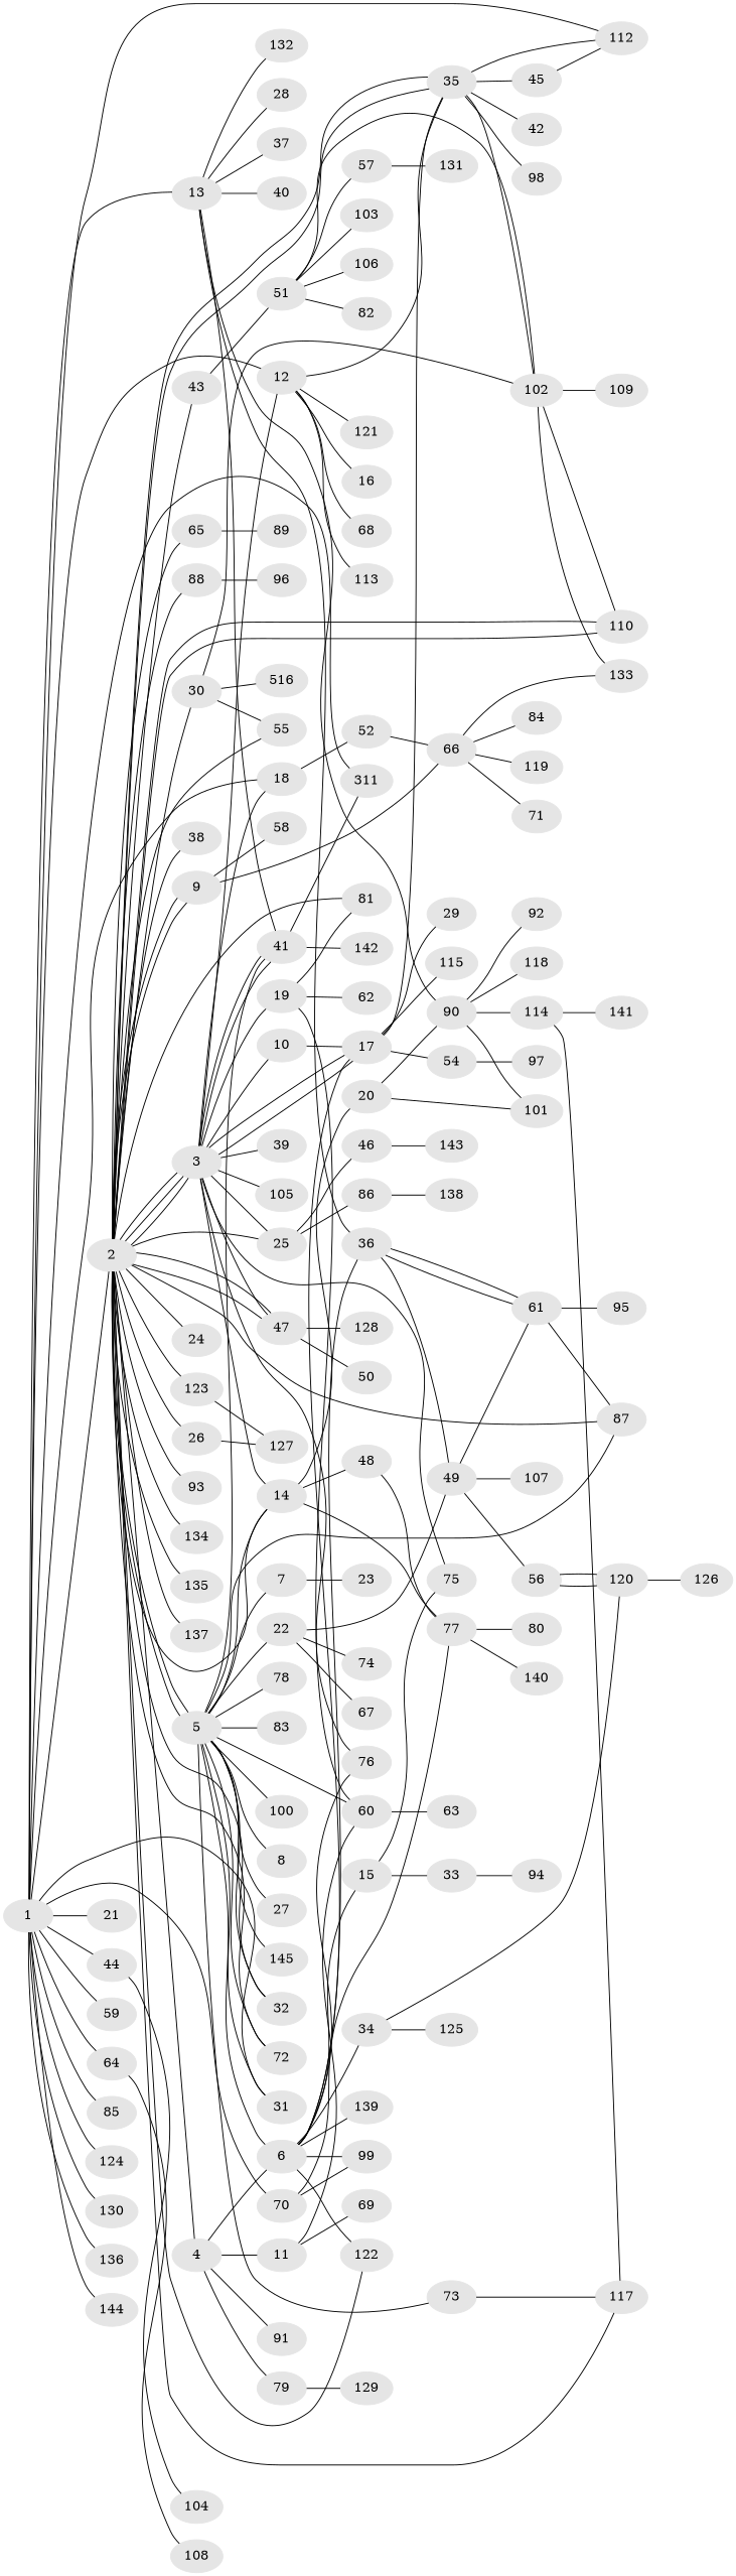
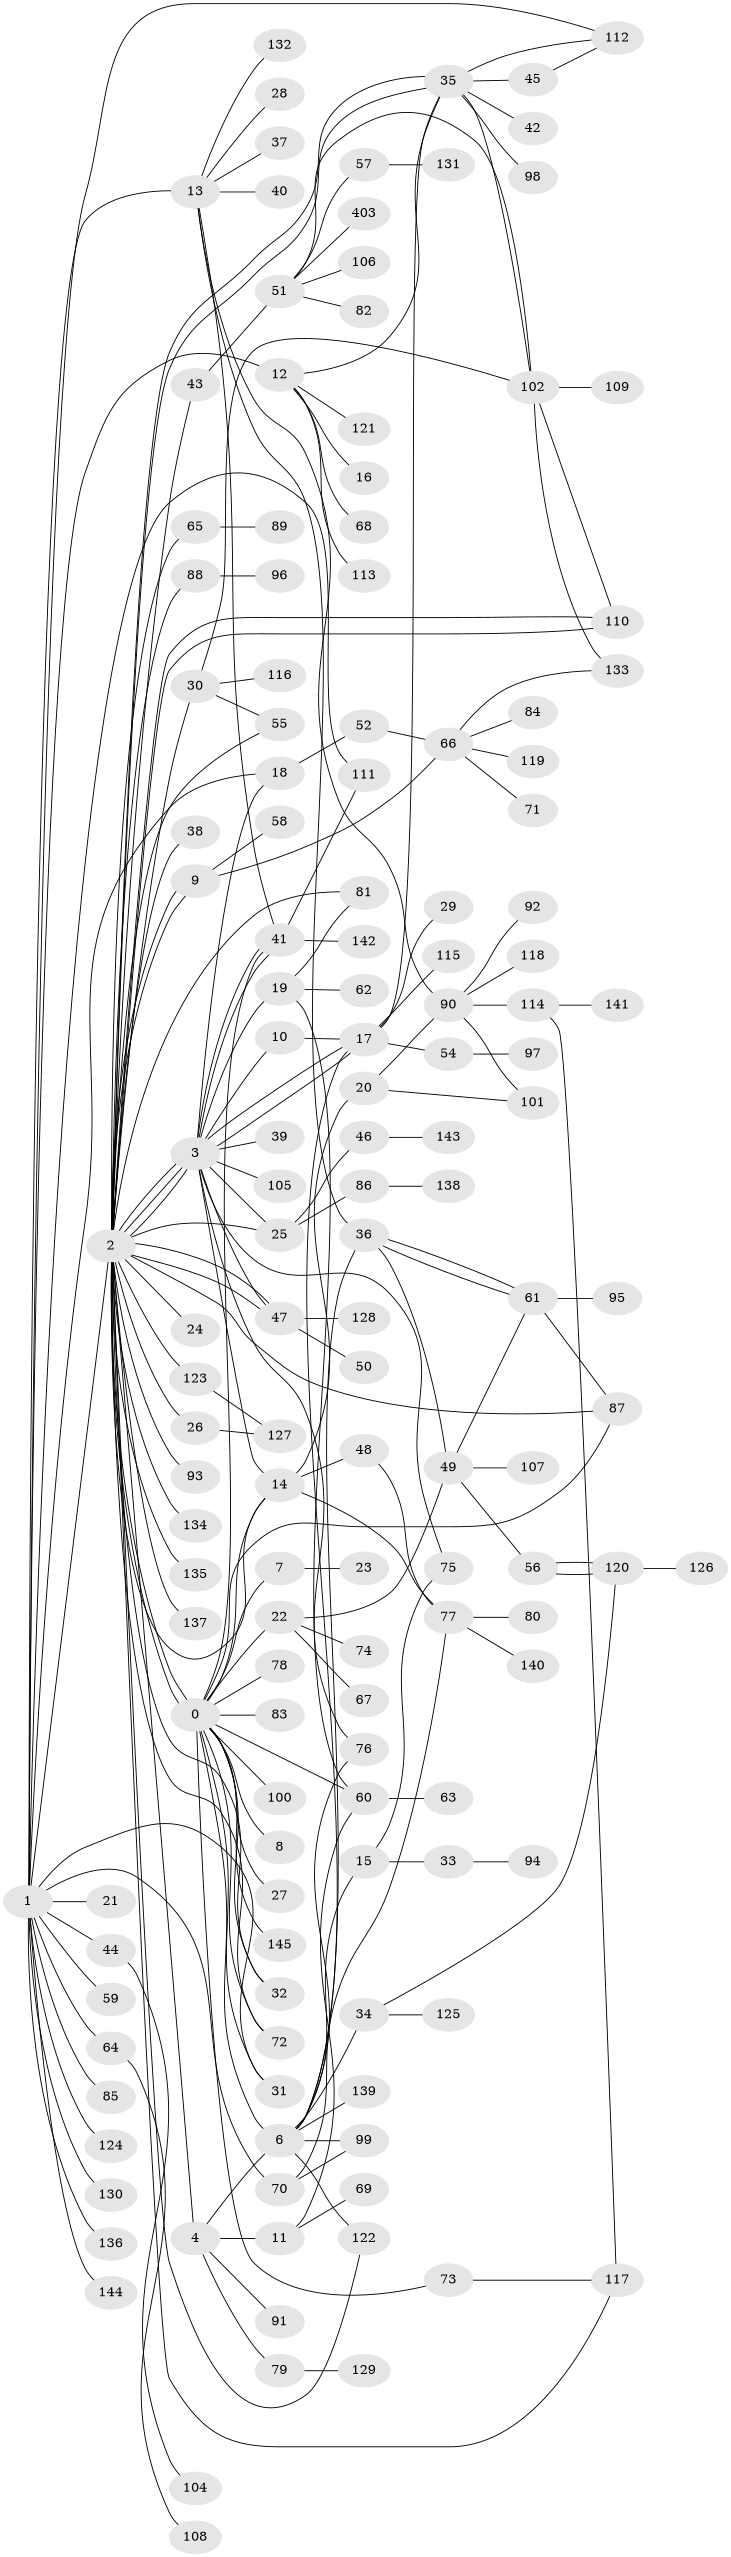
  graph {
    rankdir=LR
    node [color=gray90 style=filled]
    1
    2
    12
    13
    18
    21
    31
    44
    59
    64
    70
    85
-   111 [label=311]
+   111
    112
    124
    130
    136
    144
    3
    4
-   5
+   5 [label=0]
    9
    14
    24
    25
    26
    30
    32
    35
    38
    43
    47
    55
    65
    72
    81
    87
    88
    93
    110
    117
    122
    123
    134
    135
    137
    16
    68
    113
    121
    41
    36
    28
    37
    40
    90
    132
    52
    104
    108
    99
    77
    10
    17
    19
    39
    75
    76
    105
    6
    11
    79
    91
    7
    8
    22
    27
    60
    73
    78
    83
    100
    145
    58
    66
    20
    48
    46
    86
    127
    102
-   116 [label=516]
+   116
    42
    45
    98
    51
    50
    128
    89
    96
    29
    54
    115
    62
    142
    15
    34
    139
    69
    129
    23
    49
    67
    74
    63
    33
    120
    125
    71
    84
    119
    133
    61
    101
    92
    114
    118
    80
    140
    94
    97
    56
    107
    143
    138
    109
    126
    95
    57
    82
-   103
+   103 [label=403]
    106
    131
    141
    1 -- 2
    1 -- 12
    1 -- 13
    1 -- 18
    1 -- 21
    1 -- 31
    1 -- 44
    1 -- 59
    1 -- 64
    1 -- 70
    1 -- 85
    1 -- 111
    1 -- 112
    1 -- 124
    1 -- 130
    1 -- 136
    1 -- 144
    2 -- 3
    2 -- 3
    2 -- 3
    2 -- 4
    2 -- 5
    2 -- 5
    2 -- 9
    2 -- 9
    2 -- 14
    2 -- 24
    2 -- 25
    2 -- 26
    2 -- 30
    2 -- 32
    2 -- 35
    2 -- 35
    2 -- 38
    2 -- 43
    2 -- 47
    2 -- 47
    2 -- 55
    2 -- 65
    2 -- 72
    2 -- 81
    2 -- 87
    2 -- 88
    2 -- 93
    2 -- 110
    2 -- 110
    2 -- 117
    2 -- 122
    2 -- 123
    2 -- 134
    2 -- 135
    2 -- 137
    12 -- 35
    12 -- 16
    12 -- 68
    12 -- 113
    12 -- 121
    13 -- 41
    13 -- 36
    13 -- 28
    13 -- 37
    13 -- 40
    13 -- 90
    13 -- 132
    18 -- 52
    44 -- 104
    64 -- 108
    70 -- 99
    70 -- 77
-   3 -- 12
    3 -- 18
    3 -- 14
    3 -- 25
    3 -- 47
    3 -- 41
    3 -- 41
    3 -- 10
    3 -- 17
    3 -- 17
    3 -- 19
    3 -- 39
    3 -- 75
    3 -- 76
    3 -- 105
    4 -- 6
    4 -- 11
    4 -- 79
    4 -- 91
    5 -- 31
    5 -- 14
    5 -- 32
    5 -- 72
    5 -- 87
    5 -- 41
    5 -- 6
    5 -- 7
    5 -- 8
    5 -- 22
    5 -- 27
    5 -- 60
    5 -- 73
    5 -- 78
    5 -- 83
    5 -- 100
    5 -- 145
    9 -- 58
    9 -- 66
    14 -- 77
    14 -- 20
    14 -- 48
    25 -- 46
    25 -- 86
    26 -- 127
    30 -- 55
    30 -- 102
    30 -- 116
    35 -- 112
    35 -- 102
    35 -- 42
    35 -- 45
    35 -- 98
    43 -- 51
    47 -- 50
    47 -- 128
    65 -- 89
    88 -- 96
    123 -- 127
    41 -- 111
    41 -- 142
    36 -- 49
    36 -- 61
    36 -- 61
    90 -- 101
    90 -- 92
    90 -- 114
    90 -- 118
    52 -- 66
    77 -- 80
    77 -- 140
    10 -- 17
    17 -- 35
    17 -- 29
    17 -- 54
    17 -- 115
    19 -- 81
    19 -- 60
    19 -- 62
    6 -- 122
    6 -- 36
    6 -- 99
    6 -- 17
    6 -- 76
    6 -- 15
    6 -- 34
    6 -- 139
    11 -- 60
    11 -- 69
    79 -- 129
    7 -- 23
    22 -- 49
    22 -- 67
    22 -- 74
    60 -- 63
    73 -- 117
    66 -- 71
    66 -- 84
    66 -- 119
    66 -- 133
    20 -- 90
    20 -- 101
    48 -- 77
    46 -- 143
    86 -- 138
    102 -- 110
    102 -- 133
    102 -- 109
    45 -- 112
    51 -- 102
    51 -- 57
    51 -- 82
    51 -- 103
    51 -- 106
    54 -- 97
    15 -- 75
    15 -- 33
    34 -- 120
    34 -- 125
    49 -- 61
    49 -- 56
    49 -- 107
    33 -- 94
    120 -- 126
    61 -- 87
    61 -- 95
    114 -- 117
    114 -- 141
    56 -- 120
    56 -- 120
    57 -- 131
  }
